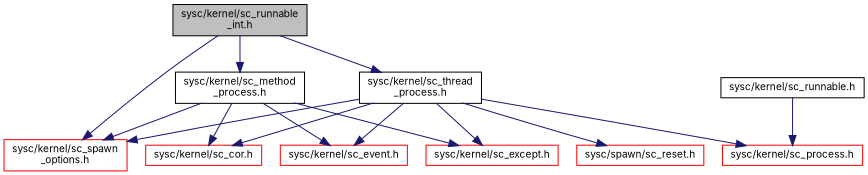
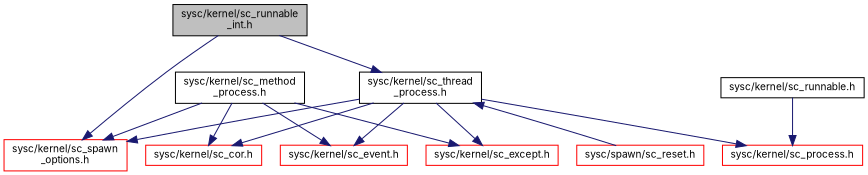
  digraph {
    fontname=Inter
    node [color=red fillcolor=white fontname=Inter fontsize=10 shape=record style=filled]
    edge [color=midnightblue fontname=Inter fontsize=10 labelfontname=FreeSans labelfontsize=10 style=solid]
    n1 [color=black fillcolor=grey75 fontcolor=black height=0.2 label="sysc/kernel/sc_runnable\l_int.h" width=0.4]
    n2 [color=black height=0.2 label="sysc/kernel/sc_method\l_process.h" width=0.4]
    n3 [color=black height=0.2 label="sysc/kernel/sc_thread\l_process.h" width=0.4]
    n4 [height=0.2 label="sysc/kernel/sc_spawn\l_options.h" width=0.4]
    n5 [color=black height=0.2 label="sysc/kernel/sc_runnable.h" width=0.4]
    n6 [height=0.2 label="sysc/kernel/sc_process.h" width=0.4]
    n7 [height=0.2 label="sysc/kernel/sc_cor.h" width=0.4]
    n8 [height=0.2 label="sysc/kernel/sc_event.h" width=0.4]
    n9 [height=0.2 label="sysc/kernel/sc_except.h" width=0.4]
    n10 [height=0.2 label="sysc/spawn/sc_reset.h" width=0.4]
-   n1 -> n2
    n1 -> n3
    n1 -> n4
    n2 -> n4
    n2 -> n7
    n2 -> n8
    n2 -> n9
    n3 -> n4
    n3 -> n6
    n3 -> n7
    n3 -> n8
    n3 -> n9
-   n3 -> n10
+   n10 -> n3
    n5 -> n6
  }
